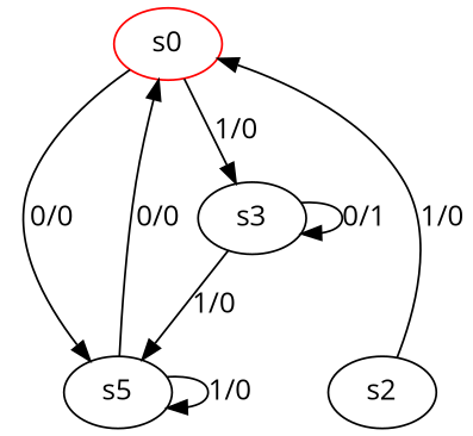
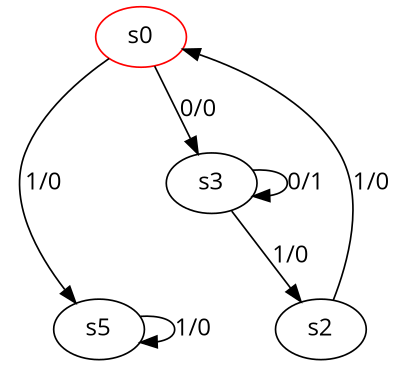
  digraph {
    fontname="Open Sans"
    node [fontname="Open Sans"]
    edge [fontname="Open Sans"]
    s0 [color=red]
    n2 [label=s5]
    s3
    s2
-   s0 -> n2 [label="0/0"]
-   s0 -> s3 [label="1/0"]
-   n2 -> s0 [label="0/0"]
+   s0 -> n2 [label="1/0"]
+   s0 -> s3 [label="0/0"]
    n2 -> n2 [label="1/0"]
    s3 -> s3 [label="0/1"]
-   s3 -> n2 [label="1/0"]
+   s3 -> s2 [label="1/0"]
    s2 -> s0 [label="1/0"]
  }
